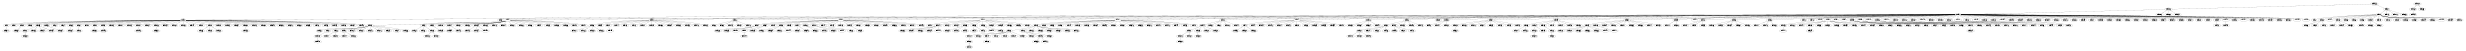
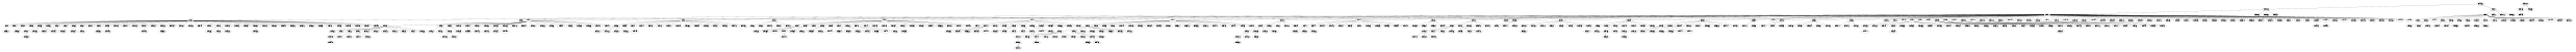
  graph {
    n1 [label=nodo463]
    n2 [label=nodo126]
    n3 [label=nodo31]
    n4 [label=nodo1]
    n5 [label=nodo208]
    n6 [label=nodo262]
    n7 [label=nodo341]
    n8 [label=nodo0]
    n9 [label=nodo75]
    n10 [label=nodo118]
    n11 [label=nodo283]
    n12 [label=nodo2]
    n13 [label=nodo3]
    n14 [label=nodo4]
    n15 [label=nodo5]
    n16 [label=nodo6]
    n17 [label=nodo9]
    n18 [label=nodo10]
    n19 [label=nodo11]
    n20 [label=nodo12]
    n21 [label=nodo14]
    n22 [label=nodo16]
    n23 [label=nodo18]
    n24 [label=nodo20]
    n25 [label=nodo25]
    n26 [label=nodo27]
    n27 [label=nodo29]
    n28 [label=nodo30]
    n29 [label=nodo39]
    n30 [label=nodo47]
    n31 [label=nodo48]
    n32 [label=nodo52]
    n33 [label=nodo56]
    n34 [label=nodo73]
    n35 [label=nodo78]
    n36 [label=nodo79]
    n37 [label=nodo90]
    n38 [label=nodo91]
    n39 [label=nodo94]
    n40 [label=nodo95]
    n41 [label=nodo99]
    n42 [label=nodo104]
    n43 [label=nodo106]
    n44 [label=nodo110]
    n45 [label=nodo115]
    n46 [label=nodo116]
    n47 [label=nodo137]
    n48 [label=nodo149]
    n49 [label=nodo150]
    n50 [label=nodo155]
    n51 [label=nodo167]
    n52 [label=nodo171]
    n53 [label=nodo178]
    n54 [label=nodo179]
    n55 [label=nodo180]
    n56 [label=nodo187]
    n57 [label=nodo194]
    n58 [label=nodo195]
    n59 [label=nodo209]
    n60 [label=nodo213]
    n61 [label=nodo223]
    n62 [label=nodo229]
    n63 [label=nodo238]
    n64 [label=nodo246]
    n65 [label=nodo258]
    n66 [label=nodo259]
    n67 [label=nodo271]
    n68 [label=nodo293]
    n69 [label=nodo301]
    n70 [label=nodo305]
    n71 [label=nodo306]
    n72 [label=nodo307]
    n73 [label=nodo310]
    n74 [label=nodo325]
    n75 [label=nodo344]
    n76 [label=nodo345]
    n77 [label=nodo355]
    n78 [label=nodo371]
    n79 [label=nodo372]
    n80 [label=nodo391]
    n81 [label=nodo397]
    n82 [label=nodo401]
    n83 [label=nodo406]
    n84 [label=nodo407]
    n85 [label=nodo432]
    n86 [label=nodo443]
    n87 [label=nodo457]
    n88 [label=nodo458]
    n89 [label=nodo483]
    n90 [label=nodo494]
    n91 [label=nodo497]
    n92 [label=nodo8]
    n93 [label=nodo23]
    n94 [label=nodo44]
    n95 [label=nodo46]
    n96 [label=nodo63]
    n97 [label=nodo66]
    n98 [label=nodo82]
    n99 [label=nodo89]
    n100 [label=nodo175]
    n101 [label=nodo176]
    n102 [label=nodo200]
    n103 [label=nodo206]
    n104 [label=nodo237]
    n105 [label=nodo249]
    n106 [label=nodo326]
    n107 [label=nodo409]
    n108 [label=nodo459]
    n109 [label=nodo408]
    n110 [label=nodo7]
    n111 [label=nodo17]
    n112 [label=nodo21]
    n113 [label=nodo26]
    n114 [label=nodo35]
    n115 [label=nodo53]
    n116 [label=nodo61]
    n117 [label=nodo64]
    n118 [label=nodo65]
    n119 [label=nodo67]
    n120 [label=nodo70]
    n121 [label=nodo72]
    n122 [label=nodo98]
    n123 [label=nodo105]
    n124 [label=nodo107]
    n125 [label=nodo125]
    n126 [label=nodo127]
    n127 [label=nodo134]
    n128 [label=nodo136]
    n129 [label=nodo139]
    n130 [label=nodo160]
    n131 [label=nodo185]
    n132 [label=nodo197]
    n133 [label=nodo201]
    n134 [label=nodo210]
    n135 [label=nodo212]
    n136 [label=nodo215]
    n137 [label=nodo254]
    n138 [label=nodo260]
    n139 [label=nodo273]
    n140 [label=nodo280]
    n141 [label=nodo292]
    n142 [label=nodo303]
    n143 [label=nodo348]
    n144 [label=nodo360]
    n145 [label=nodo396]
    n146 [label=nodo418]
    n147 [label=nodo435]
    n148 [label=nodo469]
    n149 [label=nodo482]
    n150 [label=nodo484]
    n151 [label=nodo496]
    n152 [label=nodo13]
    n153 [label=nodo37]
    n154 [label=nodo54]
    n155 [label=nodo100]
    n156 [label=nodo114]
    n157 [label=nodo131]
    n158 [label=nodo156]
    n159 [label=nodo159]
    n160 [label=nodo165]
    n161 [label=nodo173]
    n162 [label=nodo204]
    n163 [label=nodo261]
    n164 [label=nodo266]
    n165 [label=nodo286]
    n166 [label=nodo297]
    n167 [label=nodo315]
    n168 [label=nodo382]
    n169 [label=nodo386]
    n170 [label=nodo412]
    n171 [label=nodo471]
    n172 [label=nodo38]
    n173 [label=nodo59]
    n174 [label=nodo71]
    n175 [label=nodo74]
    n176 [label=nodo113]
    n177 [label=nodo164]
    n178 [label=nodo217]
    n179 [label=nodo240]
    n180 [label=nodo288]
    n181 [label=nodo309]
    n182 [label=nodo323]
+   n183 [label=nodo377]
    n184 [label=nodo433]
    n185 [label=nodo478]
    n186 [label=nodo485]
    n187 [label=nodo68]
    n188 [label=nodo83]
    n189 [label=nodo143]
    n190 [label=nodo157]
    n191 [label=nodo416]
    n192 [label=nodo24]
    n193 [label=nodo34]
    n194 [label=nodo42]
    n195 [label=nodo50]
    n196 [label=nodo69]
    n197 [label=nodo77]
    n198 [label=nodo86]
    n199 [label=nodo101]
    n200 [label=nodo144]
    n201 [label=nodo145]
    n202 [label=nodo148]
    n203 [label=nodo154]
    n204 [label=nodo161]
    n205 [label=nodo250]
    n206 [label=nodo281]
    n207 [label=nodo291]
    n208 [label=nodo336]
    n209 [label=nodo422]
    n210 [label=nodo427]
    n211 [label=nodo495]
    n212 [label=nodo40]
    n213 [label=nodo141]
    n214 [label=nodo151]
    n215 [label=nodo169]
    n216 [label=nodo225]
    n217 [label=nodo233]
    n218 [label=nodo256]
    n219 [label=nodo324]
    n220 [label=nodo329]
    n221 [label=nodo366]
    n222 [label=nodo398]
    n223 [label=nodo481]
    n224 [label=nodo15]
    n225 [label=nodo22]
    n226 [label=nodo55]
    n227 [label=nodo60]
    n228 [label=nodo119]
    n229 [label=nodo123]
    n230 [label=nodo133]
    n231 [label=nodo189]
    n232 [label=nodo295]
    n233 [label=nodo300]
    n234 [label=nodo327]
    n235 [label=nodo346]
    n236 [label=nodo353]
    n237 [label=nodo376]
    n238 [label=nodo440]
    n239 [label=nodo446]
    n240 [label=nodo449]
    n241 [label=nodo455]
    n242 [label=nodo472]
    n243 [label=nodo19]
    n244 [label=nodo85]
    n245 [label=nodo88]
    n246 [label=nodo108]
    n247 [label=nodo279]
    n248 [label=nodo41]
    n249 [label=nodo49]
    n250 [label=nodo129]
    n251 [label=nodo196]
    n252 [label=nodo224]
    n253 [label=nodo245]
    n254 [label=nodo270]
    n255 [label=nodo362]
    n256 [label=nodo389]
    n257 [label=nodo395]
    n258 [label=nodo399]
    n259 [label=nodo470]
    n260 [label=nodo232]
    n261 [label=nodo364]
    n262 [label=nodo384]
    n263 [label=nodo491]
    n264 [label=nodo32]
    n265 [label=nodo43]
    n266 [label=nodo153]
    n267 [label=nodo298]
    n268 [label=nodo475]
    n269 [label=nodo96]
    n270 [label=nodo417]
    n271 [label=nodo462]
    n272 [label=nodo130]
    n273 [label=nodo183]
    n274 [label=nodo278]
    n275 [label=nodo317]
    n276 [label=nodo343]
    n277 [label=nodo423]
    n278 [label=nodo425]
    n279 [label=nodo473]
    n280 [label=nodo36]
    n281 [label=nodo84]
    n282 [label=nodo132]
    n283 [label=nodo140]
    n284 [label=nodo241]
    n285 [label=nodo430]
    n286 [label=nodo468]
    n287 [label=nodo45]
    n288 [label=nodo103]
    n289 [label=nodo109]
    n290 [label=nodo128]
    n291 [label=nodo211]
    n292 [label=nodo335]
    n293 [label=nodo368]
    n294 [label=nodo414]
    n295 [label=nodo450]
    n296 [label=nodo170]
    n297 [label=nodo308]
    n298 [label=nodo124]
    n299 [label=nodo290]
    n300 [label=nodo393]
    n301 [label=nodo186]
    n302 [label=nodo257]
    n303 [label=nodo379]
    n304 [label=nodo387]
    n305 [label=nodo486]
    n306 [label=nodo117]
    n307 [label=nodo146]
    n308 [label=nodo163]
    n309 [label=nodo135]
    n310 [label=nodo166]
    n311 [label=nodo191]
    n312 [label=nodo222]
    n313 [label=nodo333]
    n314 [label=nodo334]
    n315 [label=nodo365]
    n316 [label=nodo394]
    n317 [label=nodo436]
    n318 [label=nodo474]
    n319 [label=nodo489]
    n320 [label=nodo220]
    n321 [label=nodo251]
    n322 [label=nodo356]
    n323 [label=nodo373]
    n324 [label=nodo452]
    n325 [label=nodo284]
    n326 [label=nodo314]
    n327 [label=nodo375]
    n328 [label=nodo402]
    n329 [label=nodo361]
    n330 [label=nodo142]
    n331 [label=nodo226]
    n332 [label=nodo445]
    n333 [label=nodo420]
    n334 [label=nodo476]
    n335 [label=nodo218]
    n336 [label=nodo177]
    n337 [label=nodo219]
    n338 [label=nodo466]
    n339 [label=nodo499]
    n340 [label=nodo390]
    n341 [label=nodo451]
    n342 [label=nodo437]
    n343 [label=nodo492]
    n344 [label=nodo268]
    n345 [label=nodo370]
    n346 [label=nodo467]
    n347 [label=nodo214]
    n348 [label=nodo244]
    n349 [label=nodo352]
    n350 [label=nodo190]
    n351 [label=nodo263]
    n352 [label=nodo267]
    n353 [label=nodo311]
    n354 [label=nodo337]
    n355 [label=nodo87]
    n356 [label=nodo313]
    n357 [label=nodo347]
    n358 [label=nodo454]
    n359 [label=nodo234]
    n360 [label=nodo264]
    n361 [label=nodo81]
    n362 [label=nodo252]
    n363 [label=nodo498]
    n364 [label=nodo193]
    n365 [label=nodo351]
    n366 [label=nodo265]
    n367 [label=nodo275]
    n368 [label=nodo312]
    n369 [label=nodo465]
    n370 [label=nodo33]
    n371 [label=nodo51]
    n372 [label=nodo58]
    n373 [label=nodo92]
    n374 [label=nodo184]
    n375 [label=nodo231]
    n376 [label=nodo243]
    n377 [label=nodo276]
    n378 [label=nodo342]
    n379 [label=nodo374]
    n380 [label=nodo388]
    n381 [label=nodo62]
    n382 [label=nodo158]
    n383 [label=nodo203]
    n384 [label=nodo289]
    n385 [label=nodo299]
    n386 [label=nodo448]
    n387 [label=nodo415]
    n388 [label=nodo464]
    n389 [label=nodo490]
    n390 [label=nodo121]
    n391 [label=nodo168]
    n392 [label=nodo230]
    n393 [label=nodo236]
    n394 [label=nodo199]
    n395 [label=nodo228]
    n396 [label=nodo369]
    n397 [label=nodo400]
    n398 [label=nodo97]
    n399 [label=nodo269]
    n400 [label=nodo316]
    n401 [label=nodo359]
    n402 [label=nodo378]
    n403 [label=nodo444]
    n404 [label=nodo304]
    n405 [label=nodo392]
    n406 [label=nodo363]
    n407 [label=nodo403]
    n408 [label=nodo350]
    n409 [label=nodo441]
    n410 [label=nodo282]
    n411 [label=nodo339]
    n412 [label=nodo253]
    n413 [label=nodo294]
    n414 [label=nodo338]
    n415 [label=nodo439]
    n416 [label=nodo479]
    n417 [label=nodo239]
    n418 [label=nodo405]
    n419 [label=nodo442]
    n420 [label=nodo424]
    n421 [label=nodo461]
    n422 [label=nodo404]
    n423 [label=nodo426]
    n424 [label=nodo28]
    n425 [label=nodo76]
    n426 [label=nodo188]
    n427 [label=nodo235]
    n428 [label=nodo331]
    n429 [label=nodo357]
    n430 [label=nodo453]
    n431 [label=nodo488]
    n432 [label=nodo57]
    n433 [label=nodo205]
    n434 [label=nodo221]
    n435 [label=nodo321]
    n436 [label=nodo296]
    n437 [label=nodo320]
    n438 [label=nodo328]
    n439 [label=nodo80]
    n440 [label=nodo274]
    n441 [label=nodo381]
    n442 [label=nodo456]
    n443 [label=nodo93]
    n444 [label=nodo227]
    n445 [label=nodo487]
    n446 [label=nodo120]
    n447 [label=nodo162]
    n448 [label=nodo385]
    n449 [label=nodo367]
    n450 [label=nodo277]
    n451 [label=nodo438]
    n452 [label=nodo152]
    n453 [label=nodo192]
    n454 [label=nodo216]
    n455 [label=nodo122]
    n456 [label=nodo207]
    n457 [label=nodo255]
    n458 [label=nodo358]
    n459 [label=nodo383]
    n460 [label=nodo447]
    n461 [label=nodo477]
    n462 [label=nodo411]
    n463 [label=nodo349]
    n464 [label=nodo319]
    n465 [label=nodo330]
    n466 [label=nodo102]
    n467 [label=nodo111]
    n468 [label=nodo272]
    n469 [label=nodo174]
    n470 [label=nodo318]
    n471 [label=nodo428]
    n472 [label=nodo431]
    n473 [label=nodo419]
    n474 [label=nodo112]
    n475 [label=nodo138]
    n476 [label=nodo147]
    n477 [label=nodo181]
    n478 [label=nodo242]
    n479 [label=nodo247]
    n480 [label=nodo434]
    n481 [label=nodo182]
    n482 [label=nodo198]
    n483 [label=nodo380]
    n484 [label=nodo248]
    n485 [label=nodo460]
    n486 [label=nodo302]
    n487 [label=nodo172]
    n488 [label=nodo480]
    n489 [label=nodo493]
    n490 [label=nodo429]
    n491 [label=nodo340]
    n492 [label=nodo354]
    n493 [label=nodo410]
    n494 [label=nodo287]
    n495 [label=nodo202]
    n496 [label=nodo332]
    n497 [label=nodo413]
    n498 [label=nodo322]
    n499 [label=nodo421]
    n1 -- n2
    n1 -- n3
    n2 -- n4
    n2 -- n5
    n2 -- n6
    n2 -- n7
    n3 -- n8
    n3 -- n9
    n3 -- n10
    n3 -- n11
    n4 -- n12
    n4 -- n13
    n4 -- n14
    n4 -- n15
    n4 -- n16
    n4 -- n17
    n4 -- n18
    n4 -- n19
    n4 -- n20
    n4 -- n21
    n4 -- n22
    n4 -- n23
    n4 -- n24
    n4 -- n25
    n4 -- n26
    n4 -- n27
    n4 -- n28
    n4 -- n29
    n4 -- n30
    n4 -- n31
    n4 -- n32
    n4 -- n33
    n4 -- n34
    n4 -- n35
    n4 -- n36
    n4 -- n37
    n4 -- n38
    n4 -- n39
    n4 -- n40
    n4 -- n41
    n4 -- n42
    n4 -- n43
    n4 -- n44
    n4 -- n45
    n4 -- n46
    n4 -- n47
    n4 -- n48
    n4 -- n49
    n4 -- n50
    n4 -- n51
    n4 -- n52
    n4 -- n53
    n4 -- n54
    n4 -- n55
    n4 -- n56
    n4 -- n57
    n4 -- n58
    n4 -- n59
    n4 -- n60
    n4 -- n61
    n4 -- n62
    n4 -- n63
    n4 -- n64
    n4 -- n65
    n4 -- n66
    n4 -- n67
    n4 -- n68
    n4 -- n69
    n4 -- n70
    n4 -- n71
    n4 -- n72
    n4 -- n73
    n4 -- n74
    n4 -- n75
    n4 -- n76
    n4 -- n77
    n4 -- n78
    n4 -- n79
    n4 -- n80
    n4 -- n81
    n4 -- n82
    n4 -- n83
    n4 -- n84
    n4 -- n85
    n4 -- n86
    n4 -- n87
    n4 -- n88
    n4 -- n89
    n4 -- n90
    n4 -- n91
    n8 -- n92
    n8 -- n93
    n8 -- n94
    n8 -- n95
    n8 -- n96
    n8 -- n97
    n8 -- n98
    n8 -- n99
    n8 -- n100
    n8 -- n101
    n8 -- n102
    n8 -- n103
    n8 -- n104
    n8 -- n105
    n8 -- n106
    n8 -- n107
    n8 -- n108
    n9 -- n109
    n12 -- n110
    n12 -- n111
    n12 -- n112
    n12 -- n113
    n12 -- n114
    n12 -- n115
    n12 -- n116
    n12 -- n117
    n12 -- n118
    n12 -- n119
    n12 -- n120
    n12 -- n121
    n12 -- n122
    n12 -- n123
    n12 -- n124
    n12 -- n125
    n12 -- n126
    n12 -- n127
    n12 -- n128
    n12 -- n129
    n12 -- n130
    n12 -- n131
    n12 -- n132
    n12 -- n133
    n12 -- n134
    n12 -- n135
    n12 -- n136
    n12 -- n137
    n12 -- n138
    n12 -- n139
    n12 -- n140
    n12 -- n141
    n12 -- n142
    n12 -- n143
    n12 -- n144
    n12 -- n145
    n12 -- n146
    n12 -- n147
    n12 -- n148
    n12 -- n149
    n12 -- n150
    n12 -- n151
    n14 -- n152
    n14 -- n153
    n14 -- n154
    n14 -- n155
    n14 -- n156
    n14 -- n157
    n14 -- n158
    n14 -- n159
    n14 -- n160
    n14 -- n161
    n14 -- n162
    n14 -- n163
    n14 -- n164
    n14 -- n165
    n14 -- n166
    n14 -- n167
    n14 -- n168
    n14 -- n169
    n14 -- n170
    n14 -- n171
    n15 -- n172
    n15 -- n173
    n15 -- n174
    n15 -- n175
    n15 -- n176
    n15 -- n177
    n15 -- n178
    n15 -- n179
    n15 -- n180
    n15 -- n181
    n15 -- n182
+   n15 -- n183
    n15 -- n184
    n15 -- n185
    n15 -- n186
    n16 -- n187
    n16 -- n188
    n16 -- n189
    n16 -- n190
    n16 -- n191
    n17 -- n192
    n17 -- n193
    n17 -- n194
    n17 -- n195
    n17 -- n196
    n17 -- n197
    n17 -- n198
    n17 -- n199
    n17 -- n200
    n17 -- n201
    n17 -- n202
    n17 -- n203
    n17 -- n204
    n17 -- n205
    n17 -- n206
    n17 -- n207
    n17 -- n208
    n17 -- n209
    n17 -- n210
    n17 -- n211
    n18 -- n212
    n18 -- n213
    n18 -- n214
    n18 -- n215
    n18 -- n216
    n18 -- n217
    n18 -- n218
    n18 -- n219
    n18 -- n220
    n18 -- n221
    n18 -- n222
    n18 -- n223
    n19 -- n224
    n19 -- n225
    n19 -- n226
    n19 -- n227
    n19 -- n228
    n19 -- n229
    n19 -- n230
    n19 -- n231
    n19 -- n232
    n19 -- n233
    n19 -- n234
    n19 -- n235
    n19 -- n236
    n19 -- n237
    n19 -- n238
    n19 -- n239
    n19 -- n240
    n19 -- n241
    n19 -- n242
    n20 -- n243
    n20 -- n244
    n20 -- n245
    n20 -- n246
    n20 -- n247
    n21 -- n248
    n21 -- n249
    n21 -- n250
    n21 -- n251
    n21 -- n252
    n21 -- n253
    n21 -- n254
    n21 -- n255
    n21 -- n256
    n21 -- n257
    n21 -- n258
    n21 -- n259
    n22 -- n260
    n22 -- n261
    n22 -- n262
    n22 -- n263
    n23 -- n264
    n23 -- n265
    n23 -- n266
    n23 -- n267
    n23 -- n268
    n25 -- n269
    n25 -- n270
    n25 -- n271
    n26 -- n272
    n26 -- n273
    n26 -- n274
    n26 -- n275
    n26 -- n276
    n26 -- n277
    n26 -- n278
    n26 -- n279
    n27 -- n280
    n27 -- n281
    n27 -- n282
    n27 -- n283
    n27 -- n284
    n27 -- n285
    n27 -- n286
    n28 -- n287
    n28 -- n288
    n28 -- n289
    n28 -- n290
    n28 -- n291
    n28 -- n292
    n28 -- n293
    n28 -- n294
    n28 -- n295
    n29 -- n296
    n29 -- n297
    n31 -- n298
    n31 -- n299
    n31 -- n300
    n32 -- n301
    n32 -- n302
    n32 -- n303
    n32 -- n304
    n32 -- n305
    n33 -- n306
    n33 -- n307
    n33 -- n308
    n35 -- n309
    n37 -- n310
    n37 -- n311
    n37 -- n312
    n37 -- n313
    n37 -- n314
    n37 -- n315
    n37 -- n316
    n37 -- n317
    n37 -- n318
    n37 -- n319
    n40 -- n320
    n40 -- n321
    n40 -- n322
    n40 -- n323
    n40 -- n324
    n41 -- n325
    n41 -- n326
    n41 -- n327
    n41 -- n328
    n42 -- n329
    n43 -- n330
    n43 -- n331
    n43 -- n332
    n44 -- n333
    n44 -- n334
    n45 -- n335
    n46 -- n336
    n46 -- n337
    n46 -- n338
    n47 -- n339
    n51 -- n340
    n53 -- n341
    n81 -- n342
    n82 -- n343
    n93 -- n344
    n93 -- n345
    n93 -- n346
    n95 -- n347
    n95 -- n348
    n95 -- n349
    n98 -- n350
    n99 -- n351
    n99 -- n352
    n110 -- n353
    n112 -- n354
    n114 -- n355
    n114 -- n356
    n114 -- n357
    n114 -- n358
    n115 -- n359
    n118 -- n360
    n119 -- n361
    n121 -- n362
    n122 -- n363
    n126 -- n364
    n128 -- n365
    n134 -- n366
    n134 -- n367
    n134 -- n368
    n138 -- n369
    n152 -- n370
    n152 -- n371
    n152 -- n372
    n152 -- n373
    n152 -- n374
    n152 -- n375
    n152 -- n376
    n152 -- n377
    n152 -- n378
    n152 -- n379
    n152 -- n380
    n153 -- n381
    n153 -- n382
    n153 -- n383
    n154 -- n384
    n156 -- n385
    n156 -- n386
    n159 -- n387
    n159 -- n388
    n159 -- n389
    n172 -- n390
    n172 -- n391
    n172 -- n392
    n172 -- n393
    n174 -- n394
    n192 -- n395
    n192 -- n396
    n192 -- n397
    n193 -- n398
    n193 -- n399
    n195 -- n400
    n195 -- n401
    n195 -- n402
    n195 -- n403
    n197 -- n404
    n197 -- n405
    n198 -- n406
    n198 -- n407
    n199 -- n408
    n199 -- n409
    n200 -- n410
    n203 -- n411
    n213 -- n412
    n213 -- n413
    n213 -- n414
    n213 -- n415
    n213 -- n416
    n216 -- n417
    n216 -- n418
    n216 -- n419
    n217 -- n420
    n217 -- n421
    n218 -- n422
    n218 -- n423
    n224 -- n424
    n224 -- n425
    n224 -- n426
    n224 -- n427
    n224 -- n428
    n224 -- n429
    n224 -- n430
    n224 -- n431
    n243 -- n432
    n243 -- n433
    n243 -- n434
    n243 -- n435
    n248 -- n436
    n248 -- n437
    n248 -- n438
    n264 -- n439
    n264 -- n440
    n264 -- n441
    n264 -- n442
    n265 -- n443
    n265 -- n444
    n265 -- n445
    n272 -- n449
    n280 -- n450
    n280 -- n451
    n281 -- n452
    n281 -- n453
    n282 -- n454
    n287 -- n455
    n287 -- n456
    n287 -- n457
    n287 -- n458
    n287 -- n459
    n287 -- n460
    n288 -- n461
    n309 -- n462
    n312 -- n463
    n330 -- n464
    n355 -- n465
    n371 -- n466
    n372 -- n467
    n372 -- n468
    n373 -- n469
    n373 -- n470
    n383 -- n471
    n383 -- n472
    n398 -- n473
    n424 -- n474
    n424 -- n475
    n424 -- n476
    n424 -- n477
    n424 -- n478
    n424 -- n479
    n424 -- n480
    n425 -- n481
    n425 -- n482
    n425 -- n483
    n432 -- n484
    n432 -- n485
    n433 -- n486
    n439 -- n487
    n439 -- n488
    n439 -- n489
    n446 -- n447
    n446 -- n448
    n447 -- n490
    n452 -- n491
    n454 -- n492
    n466 -- n493
    n474 -- n494
    n476 -- n495
    n482 -- n496
    n482 -- n497
    n484 -- n498
    n494 -- n499
  }
